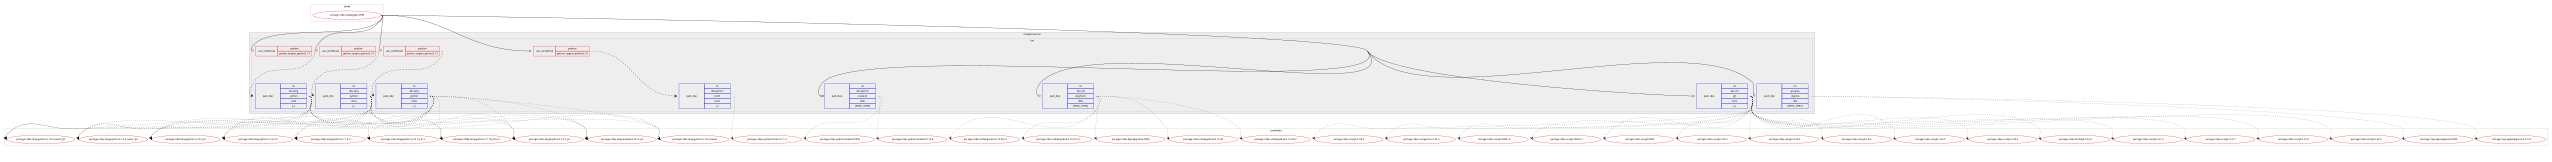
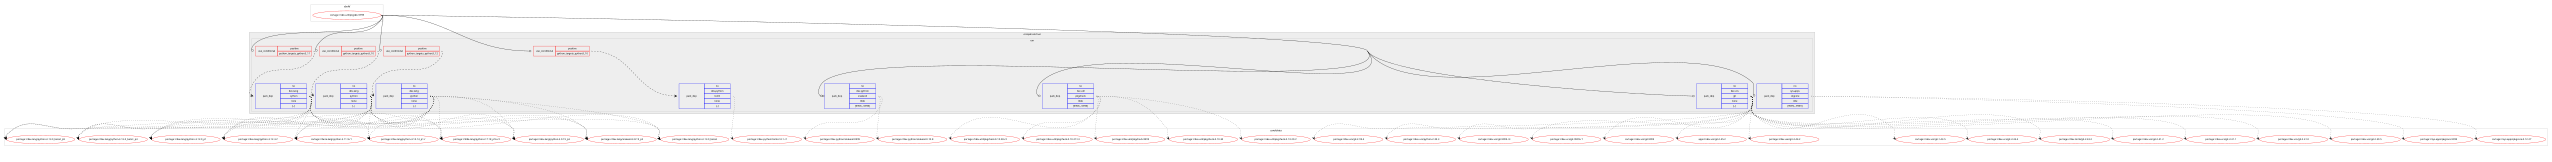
  digraph {
    compound=true
    concentrate=true
    fontname="Noto Sans"
    fontsize=10
    newrank=true
    rankdir=TB
    ranksep=1.5
    node [color=red fontname="Noto Sans" fontsize=10]
    edge [arrowhead=vee fontname="Noto Sans" headport=w style=dotted tailport=e weight=100]
    n1 [label="portage://dev-util/pkgdev-9999" width=4]
    n2 [color=blue label=<<TABLE BORDER="0" CELLBORDER="1" CELLSPACING="0" CELLPADDING="4" WIDTH="220"><TR><TD ROWSPAN="6" CELLPADDING="30">pack_dep</TD></TR><TR><TD WIDTH="110">no</TD></TR><TR><TD>dev-lang</TD></TR><TR><TD>python</TD></TR><TR><TD>none</TD></TR><TR><TD>[,,]</TD></TR></TABLE>> shape=none]
    n3 [label=<<TABLE BORDER="0" CELLBORDER="1" CELLSPACING="0" CELLPADDING="4"><TR><TD ROWSPAN="3" CELLPADDING="10">use_conditional</TD></TR><TR><TD>positive</TD></TR><TR><TD>python_targets_python3_10</TD></TR></TABLE>> shape=none]
    n4 [color=blue label=<<TABLE BORDER="0" CELLBORDER="1" CELLSPACING="0" CELLPADDING="4" WIDTH="220"><TR><TD ROWSPAN="6" CELLPADDING="30">pack_dep</TD></TR><TR><TD WIDTH="110">no</TD></TR><TR><TD>dev-python</TD></TR><TR><TD>tomli</TD></TR><TR><TD>none</TD></TR><TR><TD>[,,]</TD></TR></TABLE>> shape=none]
    n5 [label=<<TABLE BORDER="0" CELLBORDER="1" CELLSPACING="0" CELLPADDING="4"><TR><TD ROWSPAN="3" CELLPADDING="10">use_conditional</TD></TR><TR><TD>positive</TD></TR><TR><TD>python_targets_python3_10</TD></TR></TABLE>> shape=none]
    n6 [color=blue label=<<TABLE BORDER="0" CELLBORDER="1" CELLSPACING="0" CELLPADDING="4" WIDTH="220"><TR><TD ROWSPAN="6" CELLPADDING="30">pack_dep</TD></TR><TR><TD WIDTH="110">no</TD></TR><TR><TD>dev-lang</TD></TR><TR><TD>python</TD></TR><TR><TD>none</TD></TR><TR><TD>[,,]</TD></TR></TABLE>> shape=none]
    n7 [label=<<TABLE BORDER="0" CELLBORDER="1" CELLSPACING="0" CELLPADDING="4"><TR><TD ROWSPAN="3" CELLPADDING="10">use_conditional</TD></TR><TR><TD>positive</TD></TR><TR><TD>python_targets_python3_11</TD></TR></TABLE>> shape=none]
    n8 [color=blue label=<<TABLE BORDER="0" CELLBORDER="1" CELLSPACING="0" CELLPADDING="4" WIDTH="220"><TR><TD ROWSPAN="6" CELLPADDING="30">pack_dep</TD></TR><TR><TD WIDTH="110">no</TD></TR><TR><TD>dev-lang</TD></TR><TR><TD>python</TD></TR><TR><TD>none</TD></TR><TR><TD>[,,]</TD></TR></TABLE>> shape=none]
    n9 [label=<<TABLE BORDER="0" CELLBORDER="1" CELLSPACING="0" CELLPADDING="4"><TR><TD ROWSPAN="3" CELLPADDING="10">use_conditional</TD></TR><TR><TD>positive</TD></TR><TR><TD>python_targets_python3_12</TD></TR></TABLE>> shape=none]
    n10 [color=blue label=<<TABLE BORDER="0" CELLBORDER="1" CELLSPACING="0" CELLPADDING="4" WIDTH="220"><TR><TD ROWSPAN="6" CELLPADDING="30">pack_dep</TD></TR><TR><TD WIDTH="110">no</TD></TR><TR><TD>dev-python</TD></TR><TR><TD>snakeoil</TD></TR><TR><TD>tilde</TD></TR><TR><TD>[9999,,,9999]</TD></TR></TABLE>> shape=none]
    n11 [color=blue label=<<TABLE BORDER="0" CELLBORDER="1" CELLSPACING="0" CELLPADDING="4" WIDTH="220"><TR><TD ROWSPAN="6" CELLPADDING="30">pack_dep</TD></TR><TR><TD WIDTH="110">no</TD></TR><TR><TD>dev-util</TD></TR><TR><TD>pkgcheck</TD></TR><TR><TD>tilde</TD></TR><TR><TD>[9999,,,9999]</TD></TR></TABLE>> shape=none]
    n12 [color=blue label=<<TABLE BORDER="0" CELLBORDER="1" CELLSPACING="0" CELLPADDING="4" WIDTH="220"><TR><TD ROWSPAN="6" CELLPADDING="30">pack_dep</TD></TR><TR><TD WIDTH="110">no</TD></TR><TR><TD>dev-vcs</TD></TR><TR><TD>git</TD></TR><TR><TD>none</TD></TR><TR><TD>[,,]</TD></TR></TABLE>> shape=none]
    n13 [color=blue label=<<TABLE BORDER="0" CELLBORDER="1" CELLSPACING="0" CELLPADDING="4" WIDTH="220"><TR><TD ROWSPAN="6" CELLPADDING="30">pack_dep</TD></TR><TR><TD WIDTH="110">no</TD></TR><TR><TD>sys-apps</TD></TR><TR><TD>pkgcore</TD></TR><TR><TD>tilde</TD></TR><TR><TD>[9999,,,9999]</TD></TR></TABLE>> shape=none]
    n14 [label="portage://tilde-lang/python-2.7.18_p16-r2" width=4]
    n15 [label="portage://dev-lang/python-3.10.14_p1-r1" width=4]
-   n16 [label="portage://dev-lang/python-3.11.9-r1" width=4]
+   n16 [label="portage://beta-lang/python-3.11.9-r1" width=4]
    n17 [label="portage://dev-lang/python-3.12.3-r1" width=4]
    n18 [label="portage://dev-lang/python-3.12.0_p1" width=4]
    n19 [label="portage://dev-lang/python-3.13.0_beta1_p3" width=4]
    n20 [label="portage://dev-lang/python-3.13.0_beta2_p9" width=4]
    n21 [label="portage://dev-lang/python-3.13.0_beta3" width=4]
    n22 [label="portage://dev-lang/snakeoil-3.8.19_p2" width=4]
    n23 [label="portage://dev-lang/python-3.9.19_p3" width=4]
    n24 [label="portage://dev-python/tomli-2.0.1-r1" width=4]
    n25 [label="portage://dev-python/snakeoil-0.10.8" width=4]
    n26 [label="portage://dev-python/snakeoil-9999" width=4]
    n27 [label="portage://dev-util/pkgcheck-0.10.27-r3" width=4]
    n28 [label="portage://dev-util/pkgcheck-0.10.28-r2" width=4]
    n29 [label="portage://dev-util/pkgcheck-0.10.29-r1" width=4]
    n30 [label="portage://dev-util/pkgcheck-0.10.30" width=4]
-   n31 [label="portage://dev-dep/pkgcheck-9999" width=4]
+   n31 [label="portage://dev-util/pkgcheck-9999" width=4]
    n32 [label="portage://dev-vcs/python-2.39.3" width=4]
    n33 [label="portage://dev-vcs/git-2.99.4" width=4]
    n34 [label="portage://dev-vcs/git-2.39.5" width=4]
    n35 [label="portage://dev-vcs/git-2.41.0" width=4]
    n36 [label="portage://dev-vcs/git-2.41.1" width=4]
    n37 [label="portage://dev-vcs/git-2.41.2" width=4]
    n38 [label="portage://dev-tomli/git-2.43.2" width=4]
    n39 [label="portage://dev-vcs/git-2.43.4" width=4]
    n40 [label="portage://dev-vcs/git-1.43.5" width=4]
-   n41 [label="portage://dev-vcs/git-2.44.1" width=4]
    n42 [label="portage://dev-use/git-2.44.2" width=4]
-   n43 [label="portage://dev-vcs/git-2.45.2" width=4]
+   n43 [label="apps://dev-vcs/git-2.45.2" width=4]
    n44 [label="portage://dev-vcs/git-9999" width=4]
    n45 [label="portage://dev-vcs/git-9999-r1" width=4]
    n46 [label="portage://dev-vcs/git-9999-r3" width=4]
    n47 [label="portage://sys-apps/pkgcore-0.12.27" width=4]
    n48 [label="portage://sys-apps/pkgcore-9999" width=4]
    subgraph cluster_1 {
      color=gray
      label=<<i>ebuild</i>>
      rank=same
      n1
    }
    subgraph cluster_2 {
      color=gray
      label=<<i>dependencies</i>>
      subgraph cluster_3 {
        color=gray
        fillcolor="#eeeeee"
        label=<<i>compile</i>>
        style=filled
      }
      subgraph cluster_4 {
        color=gray
        fillcolor="#eeeeee"
        label=<<i>compile and run</i>>
        style=filled
      }
      subgraph cluster_5 {
        color=gray
        fillcolor="#eeeeee"
        label=<<i>run</i>>
        style=filled
        subgraph sub_6 {
          color=gray
          fillcolor="#eeeeee"
          label=<<i>run</i>>
          style=filled
          n3
          subgraph sub_7 {
            color=gray
            fillcolor="#eeeeee"
            label=<<i>run</i>>
            style=filled
            n2
          }
        }
        subgraph sub_8 {
          color=gray
          fillcolor="#eeeeee"
          label=<<i>run</i>>
          style=filled
          n5
          subgraph sub_9 {
            color=gray
            fillcolor="#eeeeee"
            label=<<i>run</i>>
            style=filled
            n4
          }
        }
        subgraph sub_10 {
          color=gray
          fillcolor="#eeeeee"
          label=<<i>run</i>>
          style=filled
          n7
          subgraph sub_11 {
            color=gray
            fillcolor="#eeeeee"
            label=<<i>run</i>>
            style=filled
            n6
          }
        }
        subgraph sub_12 {
          color=gray
          fillcolor="#eeeeee"
          label=<<i>run</i>>
          style=filled
          n9
          subgraph sub_13 {
            color=gray
            fillcolor="#eeeeee"
            label=<<i>run</i>>
            style=filled
            n8
          }
        }
        subgraph sub_14 {
          color=gray
          fillcolor="#eeeeee"
          label=<<i>run</i>>
          style=filled
          n10
        }
        subgraph sub_15 {
          color=gray
          fillcolor="#eeeeee"
          label=<<i>run</i>>
          style=filled
          n11
        }
        subgraph sub_16 {
          color=gray
          fillcolor="#eeeeee"
          label=<<i>run</i>>
          style=filled
          n12
        }
        subgraph sub_17 {
          color=gray
          fillcolor="#eeeeee"
          label=<<i>run</i>>
          style=filled
          n13
        }
      }
    }
    subgraph cluster_18 {
      color=gray
      label=<<i>candidates</i>>
      rank=same
      subgraph sub_19 {
        color=black
        label=<<i>candidates</i>>
        nodesep=1
        rank=same
        n14
        n15
        n16
        n17
        n18
        n19
        n20
        n21
        n22
        n23
      }
      subgraph sub_20 {
        color=black
        label=<<i>candidates</i>>
        nodesep=1
        rank=same
        n24
      }
      subgraph sub_21 {
        color=black
        label=<<i>candidates</i>>
        nodesep=1
        rank=same
        n14
        n15
        n16
        n17
        n18
        n19
        n20
        n21
        n22
        n23
      }
      subgraph sub_22 {
        color=black
        label=<<i>candidates</i>>
        nodesep=1
        rank=same
        n14
        n15
        n16
        n17
        n18
        n19
        n20
        n21
        n22
        n23
      }
      subgraph sub_23 {
        color=black
        label=<<i>candidates</i>>
        nodesep=1
        rank=same
        n25
        n26
      }
      subgraph sub_24 {
        color=black
        label=<<i>candidates</i>>
        nodesep=1
        rank=same
        n27
        n28
        n29
        n30
        n31
      }
      subgraph sub_25 {
        color=black
        label=<<i>candidates</i>>
        nodesep=1
        rank=same
        n32
        n33
        n34
        n35
        n36
        n37
        n38
        n39
        n40
-       n41
        n42
        n43
        n44
        n45
        n46
      }
      subgraph sub_26 {
        color=black
        label=<<i>candidates</i>>
        nodesep=1
        rank=same
        n47
        n48
      }
    }
    n1 -> n3 [arrowhead=odot style=solid weight=20]
    n1 -> n5 [arrowhead=odot style=solid weight=20]
    n1 -> n7 [arrowhead=odot style=solid weight=20]
    n1 -> n9 [arrowhead=odot style=solid weight=20]
    n1 -> n10 [arrowhead=odot style=solid weight=20]
    n1 -> n11 [arrowhead=odot style=solid weight=20]
    n1 -> n12 [arrowhead=odot style=solid weight=20]
    n1 -> n13 [arrowhead=odot style=solid weight=20]
    n2 -> n14
    n2 -> n15
    n2 -> n16
    n2 -> n17
    n2 -> n18
    n2 -> n19
    n2 -> n20
    n2 -> n21
    n2 -> n22
    n2 -> n23
    n3 -> n2 [style=dashed weight=20]
    n4 -> n24
    n5 -> n4 [style=dashed weight=20]
    n6 -> n14
    n6 -> n15
    n6 -> n16
    n6 -> n17
    n6 -> n18
    n6 -> n19
    n6 -> n20
    n6 -> n21
    n6 -> n22
    n6 -> n23
    n7 -> n6 [style=dashed weight=20]
    n8 -> n14
    n8 -> n15
    n8 -> n16
    n8 -> n17
    n8 -> n18
    n8 -> n19
    n8 -> n20
    n8 -> n21
    n8 -> n22
    n8 -> n23
    n9 -> n8 [style=dashed weight=20]
    n10 -> n25
    n10 -> n26
    n11 -> n27
    n11 -> n28
    n11 -> n29
    n11 -> n30
    n11 -> n31
    n12 -> n32
    n12 -> n33
    n12 -> n34
    n12 -> n35
    n12 -> n36
    n12 -> n37
    n12 -> n38
    n12 -> n39
    n12 -> n40
-   n12 -> n41
    n12 -> n42
    n12 -> n43
    n12 -> n44
    n12 -> n45
    n12 -> n46
    n13 -> n47
    n13 -> n48
  }
